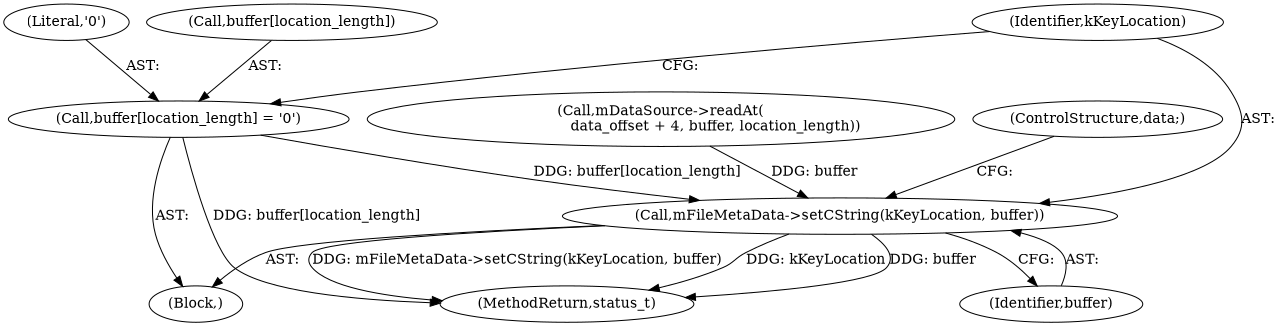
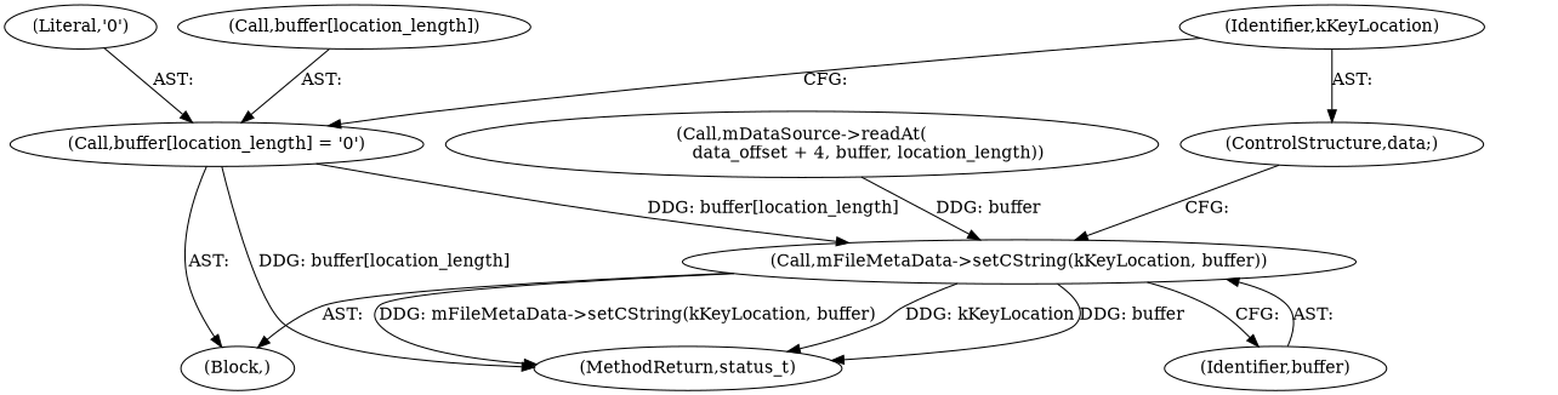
  digraph {
    n1 [label="(Call,buffer[location_length] = '\0')"]
    n2 [label="(Call,mFileMetaData->setCString(kKeyLocation, buffer))"]
    n3 [label="(Block,)"]
    n4 [label="(MethodReturn,status_t)"]
    n5 [label="(Identifier,buffer)"]
    n6 [label="(Literal,'\0')"]
    n7 [label="(Call,mDataSource->readAt(\n                        data_offset + 4, buffer, location_length))"]
    n8 [label="(Identifier,kKeyLocation)"]
    n9 [label="(Call,buffer[location_length])"]
    n10 [label="(ControlStructure,data;)"]
    n1 -> n2 [label="DDG: buffer[location_length]"]
    n1 -> n3 [label="AST: "]
    n1 -> n4 [label="DDG: buffer[location_length]"]
    n2 -> n3 [label="AST: "]
    n2 -> n4 [label="DDG: mFileMetaData->setCString(kKeyLocation, buffer)"]
    n2 -> n4 [label="DDG: kKeyLocation"]
    n2 -> n4 [label="DDG: buffer"]
    n2 -> n5 [label="CFG: "]
    n5 -> n2 [label="AST: "]
    n6 -> n1 [label="AST: "]
    n7 -> n2 [label="DDG: buffer"]
    n8 -> n1 [label="CFG: "]
-   n8 -> n2 [label="AST: "]
+   n8 -> n10 [label="AST: "]
    n9 -> n1 [label="AST: "]
    n10 -> n2 [label="CFG: "]
  }
